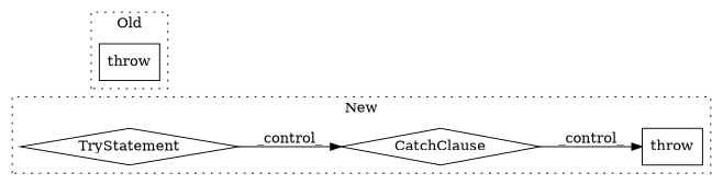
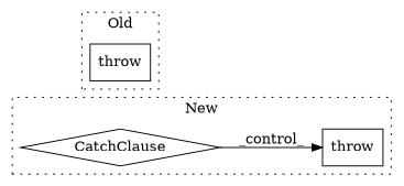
  digraph {
    rankdir=LR
    node [a=53 l=6 shape=box]
    n1 [label=throw s=2387]
    n2 [a=12 l="11,2" label=CatchClause s="2160,2193" shape=diamond]
-   n3 [a=54 l=4 label=TryStatement s=2112 shape=diamond]
    n4 [label=throw s=1715]
    subgraph cluster_1 {
      label=New
      style=dotted
      n1
      n2
-     n3
    }
    subgraph cluster_2 {
      label=Old
      style=dotted
      n4
    }
    n2 -> n1 [label=_control_]
-   n3 -> n2 [label=_control_]
  }
